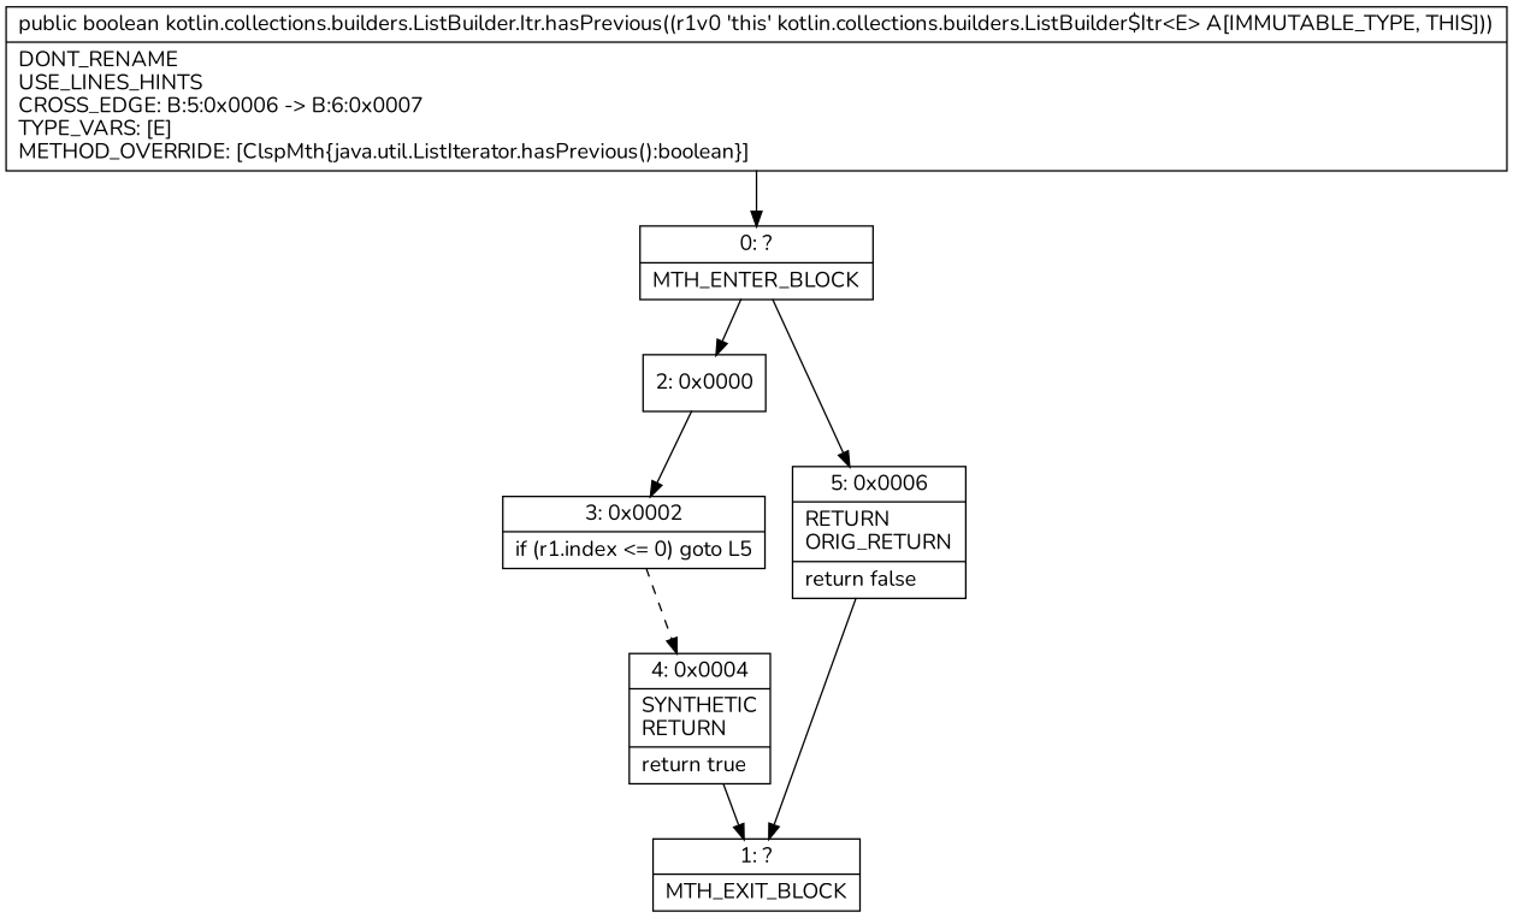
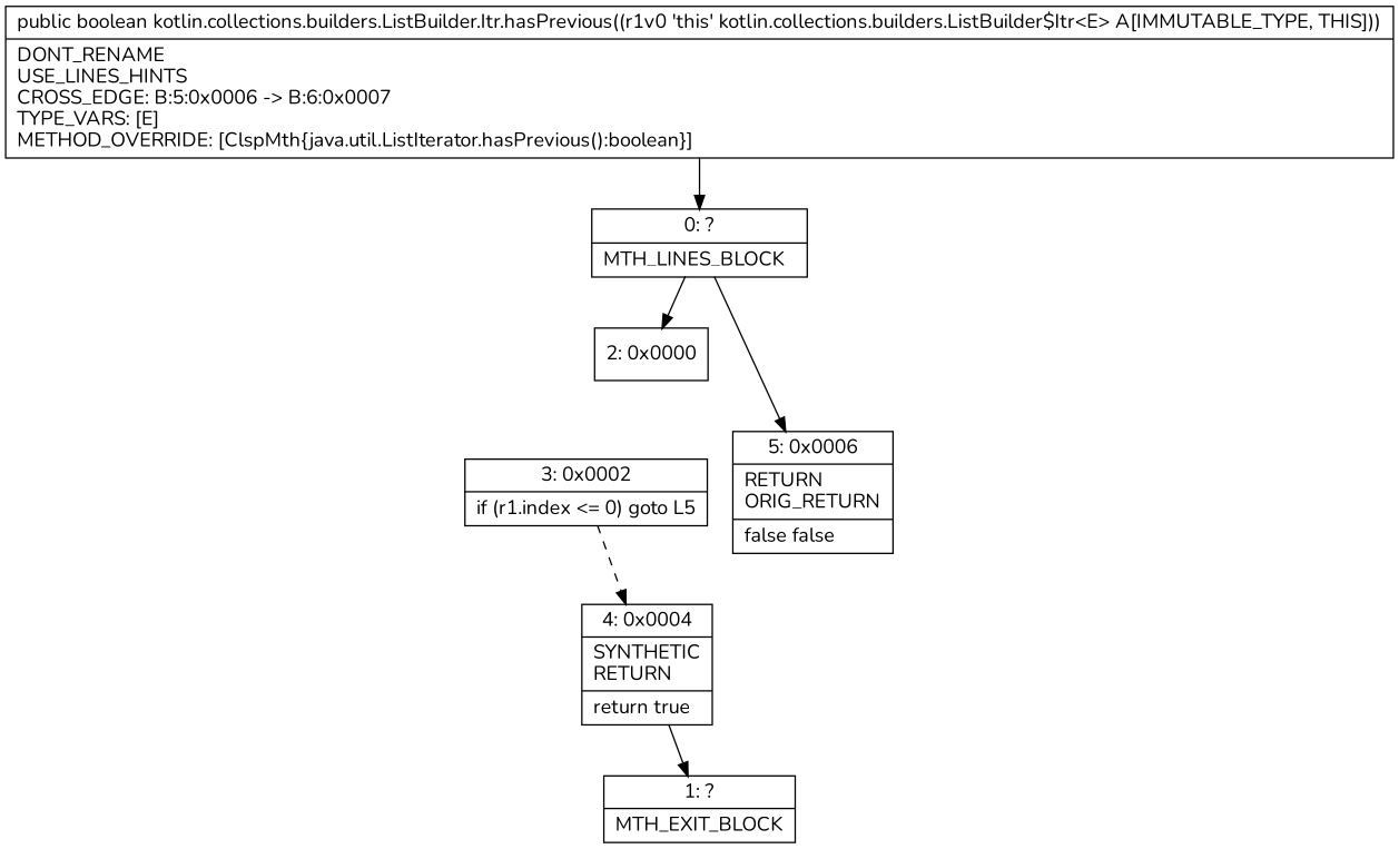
  digraph {
    fontname=Nunito
    node [fontname=Nunito shape=record]
    edge [fontname=Nunito]
-   n1 [label="{0\:\ ?|MTH_ENTER_BLOCK\l}"]
+   n1 [label="{0\:\ ?|MTH_LINES_BLOCK\l}"]
    n2 [label="{2\:\ 0x0000}"]
-   n3 [label="{5\:\ 0x0006|RETURN\lORIG_RETURN\l|return false\l}"]
+   n3 [label="{5\:\ 0x0006|RETURN\lORIG_RETURN\l|false false\l}"]
    n4 [label="{3\:\ 0x0002|if (r1.index \<= 0) goto L5\l}"]
    n5 [label="{4\:\ 0x0004|SYNTHETIC\lRETURN\l|return true\l}"]
    n6 [label="{1\:\ ?|MTH_EXIT_BLOCK\l}"]
    n7 [label="{public boolean kotlin.collections.builders.ListBuilder.Itr.hasPrevious((r1v0 'this' kotlin.collections.builders.ListBuilder$Itr\<E\> A[IMMUTABLE_TYPE, THIS]))  | DONT_RENAME\lUSE_LINES_HINTS\lCROSS_EDGE: B:5:0x0006 \-\> B:6:0x0007\lTYPE_VARS: [E]\lMETHOD_OVERRIDE: [ClspMth\{java.util.ListIterator.hasPrevious():boolean\}]\l}"]
    n1 -> n2
    n1 -> n3
-   n2 -> n4
-   n3 -> n6
    n4 -> n5 [style=dashed]
    n5 -> n6
    n7 -> n1
  }
